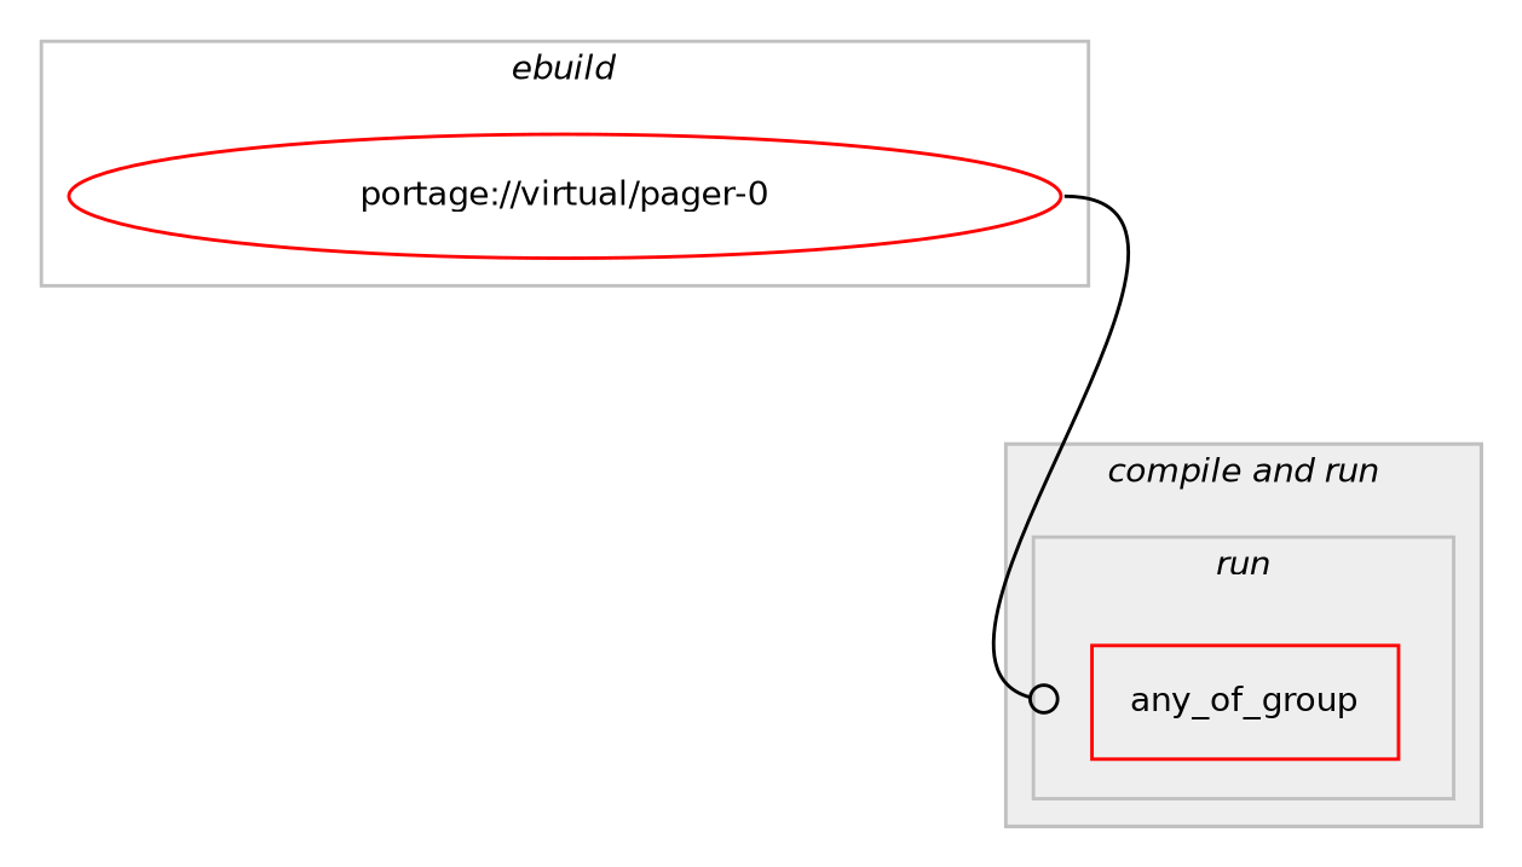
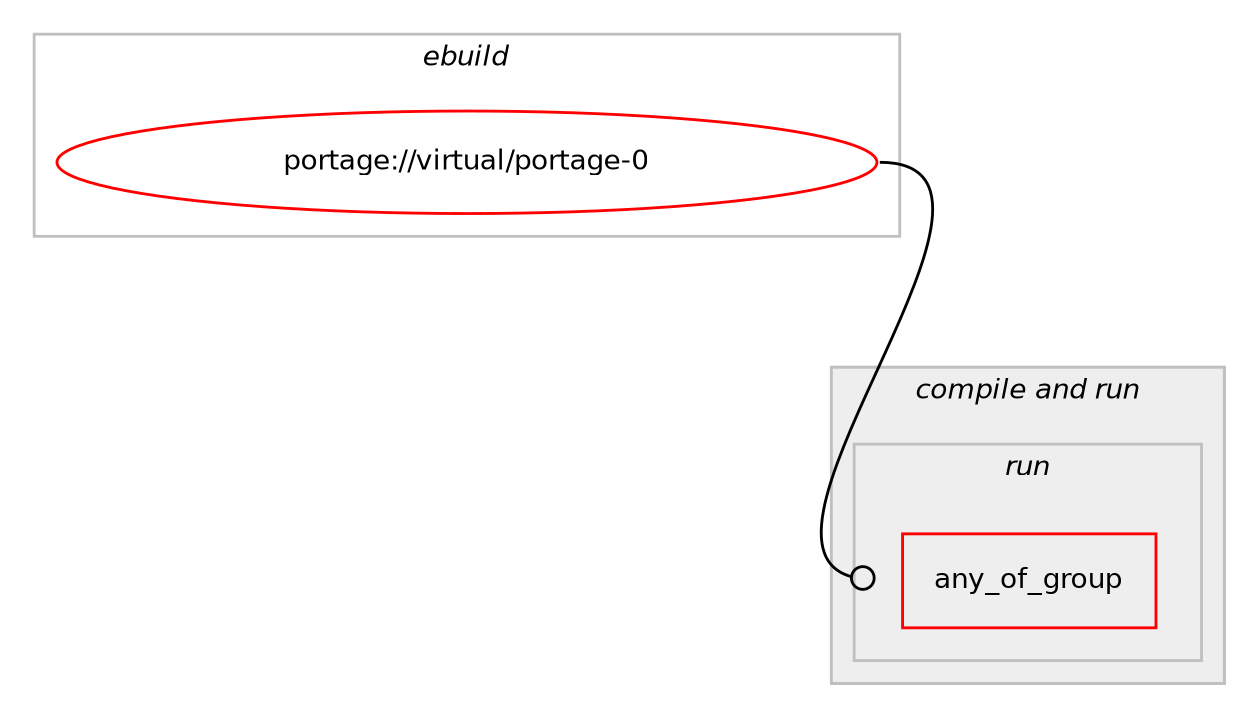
  digraph {
    compound=true
    concentrate=true
    fontname=Helvetica
    fontsize=10
    newrank=true
    rankdir=TB
    ranksep=1.5
    node [color=red fontname=Helvetica fontsize=10]
-   n1 [label="portage://virtual/pager-0" width=4]
+   n1 [label="portage://virtual/portage-0" width=4]
    n2 [label=<<TABLE BORDER="0" CELLBORDER="1" CELLSPACING="0" CELLPADDING="4"><TR><TD CELLPADDING="10">any_of_group</TD></TR></TABLE>> shape=none]
    subgraph cluster_1 {
      color=gray
      label=<<i>ebuild</i>>
      rank=same
      n1
    }
    subgraph cluster_2 {
      color=gray
      label=<<i>dependencies</i>>
      subgraph cluster_3 {
        color=gray
        fillcolor="#eeeeee"
        label=<<i>compile</i>>
        style=filled
      }
      subgraph cluster_4 {
        color=gray
        fillcolor="#eeeeee"
        label=<<i>compile and run</i>>
        style=filled
      }
      subgraph cluster_5 {
        color=gray
        fillcolor="#eeeeee"
        label=<<i>run</i>>
        style=filled
        subgraph sub_6 {
          color=gray
          fillcolor="#eeeeee"
          label=<<i>run</i>>
          style=filled
          n2
        }
      }
    }
    subgraph cluster_7 {
      color=gray
      label=<<i>candidates</i>>
      rank=same
    }
    n1 -> n2 [arrowhead=odot headport=w style=solid tailport=e weight=20]
  }
